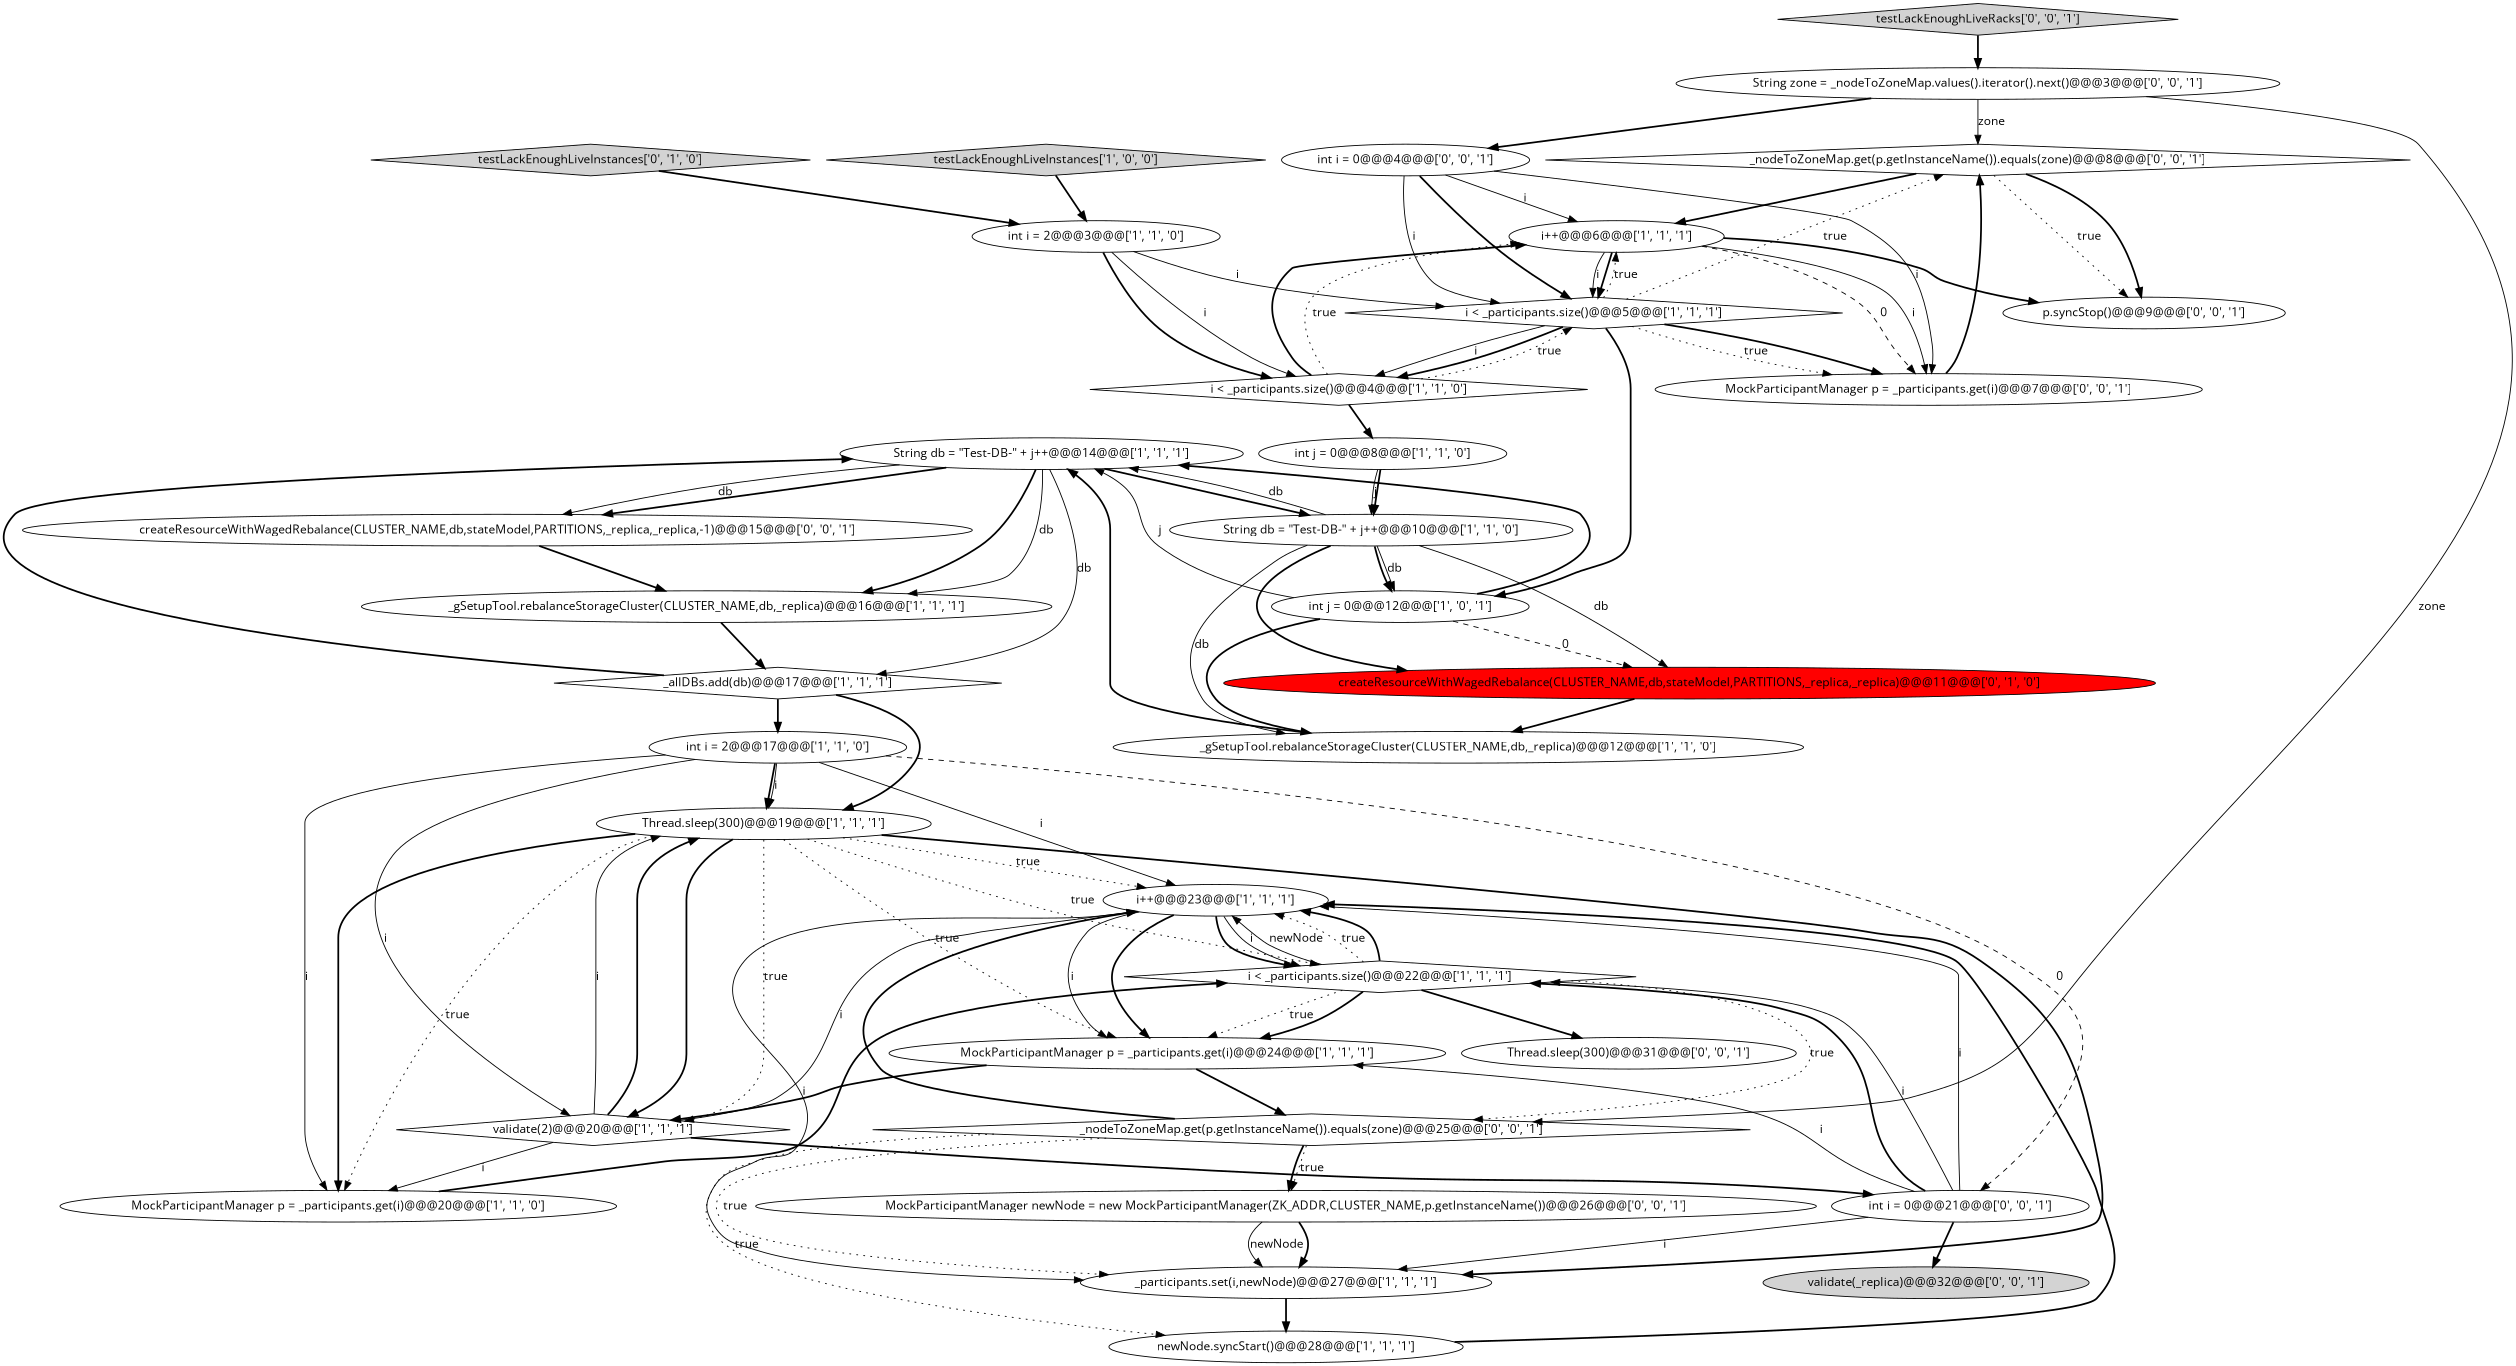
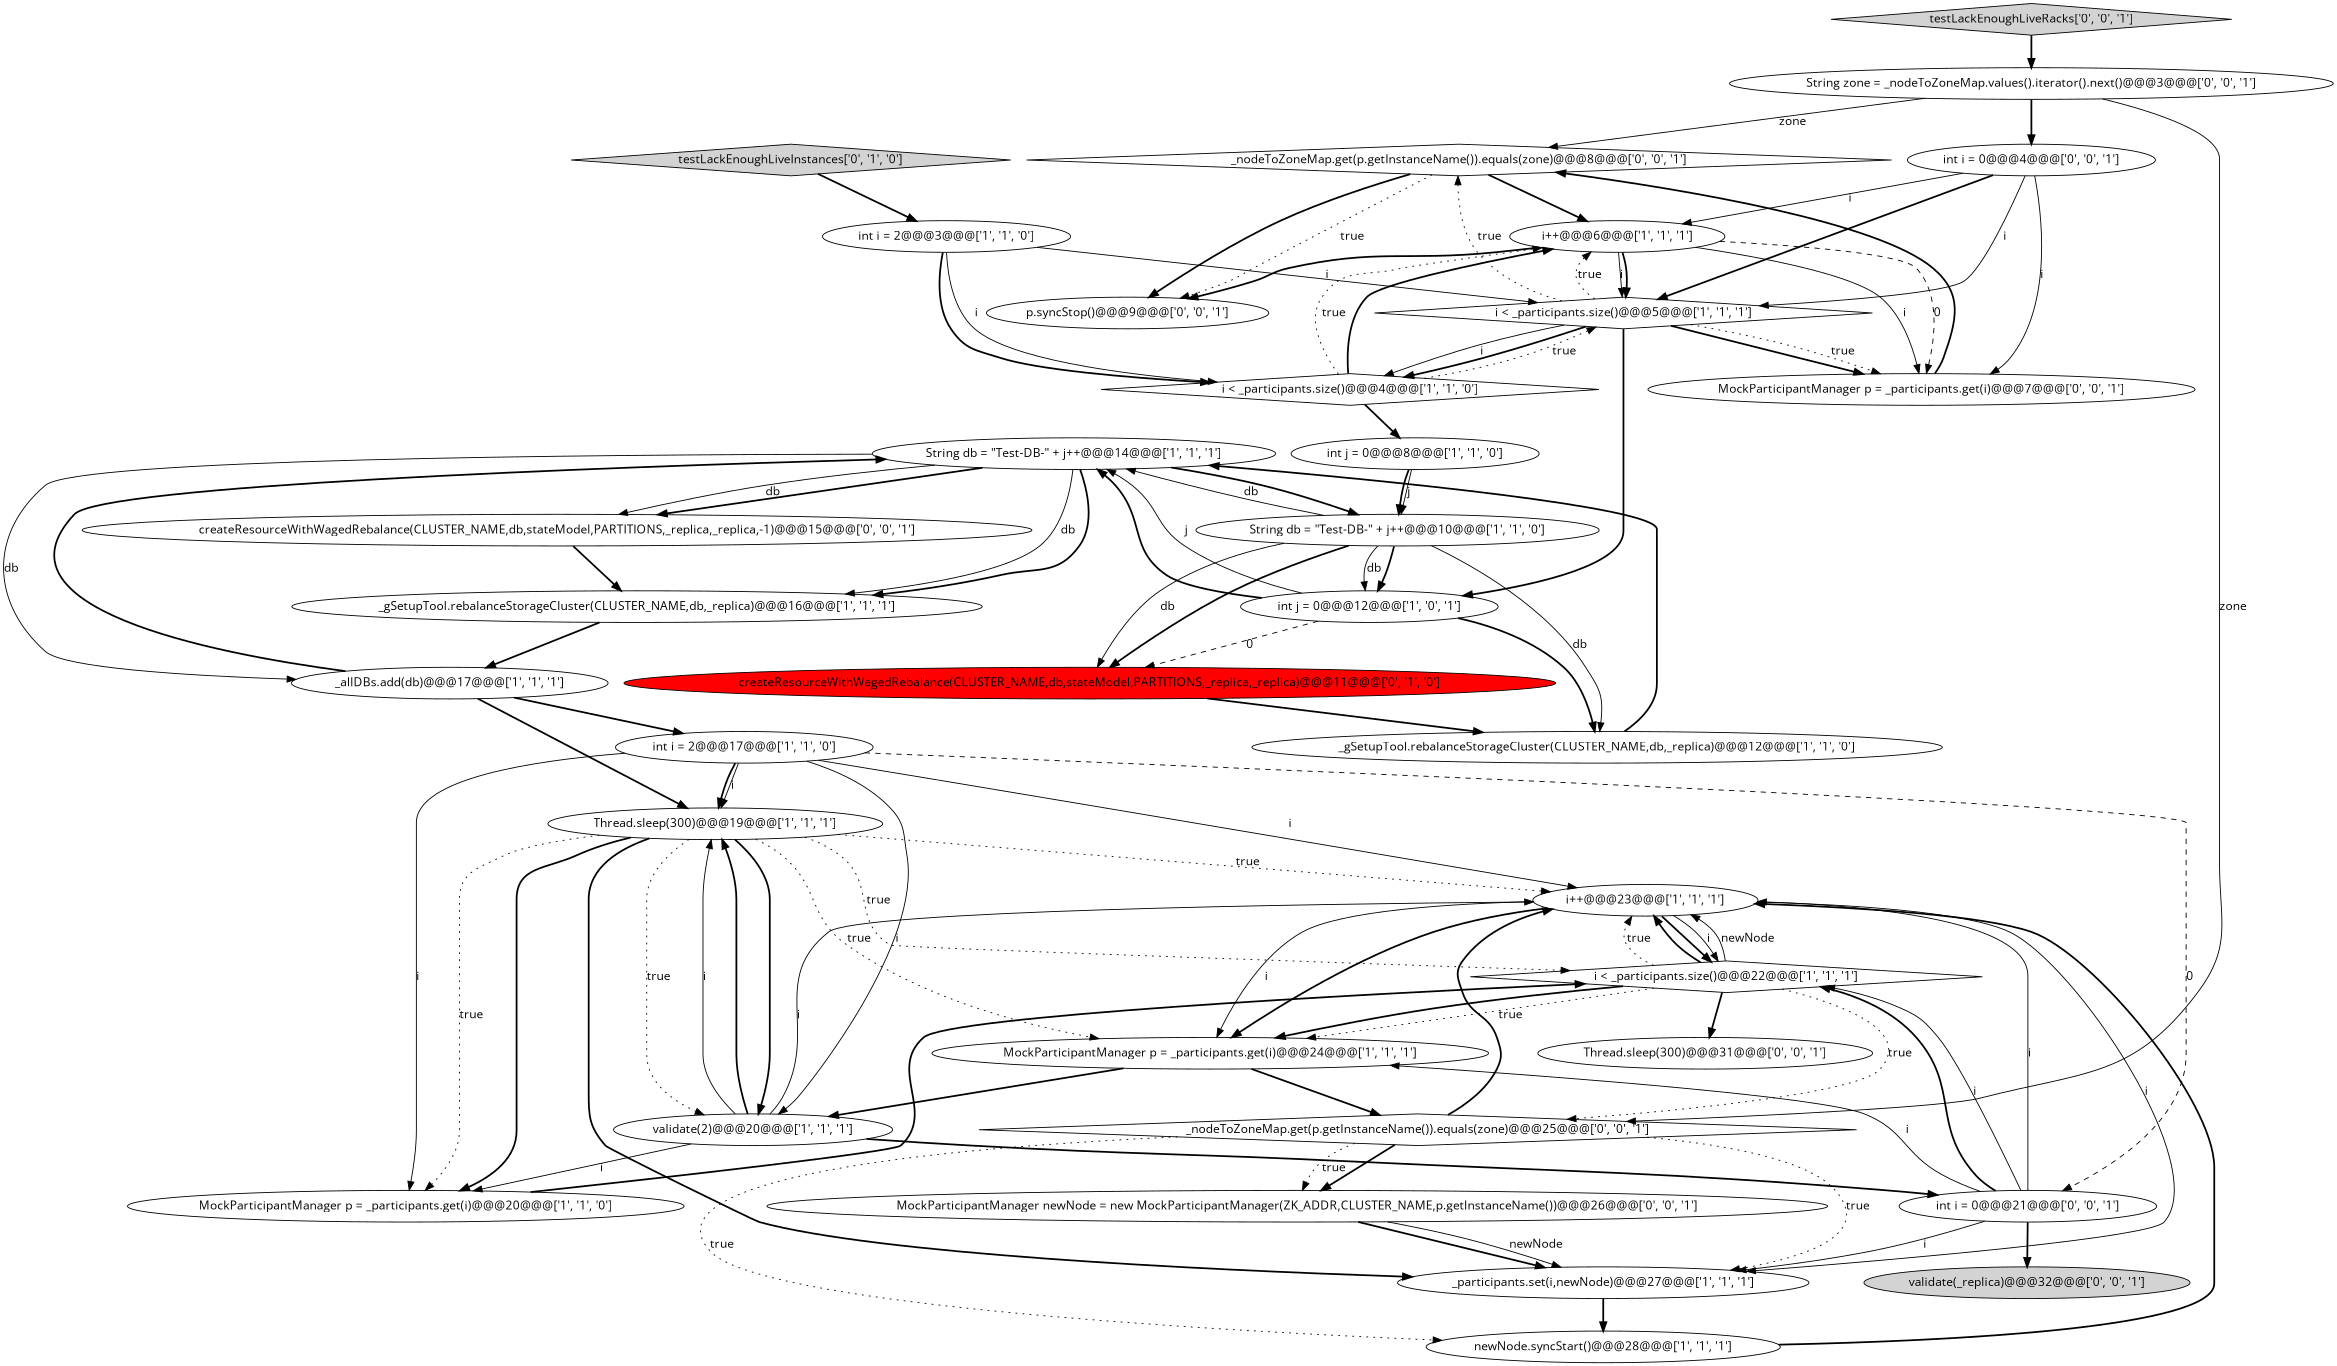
  digraph {
    fontname="Open Sans"
    node [fillcolor=white fontname="Open Sans" shape=ellipse style=filled]
    edge [fontname="Open Sans" style=bold]
    n1 [label="String db = \"Test-DB-\" + j++@@@14@@@['1', '1', '1']"]
-   n2 [label="_allDBs.add(db)@@@17@@@['1', '1', '1']" shape=diamond]
+   n2 [label="_allDBs.add(db)@@@17@@@['1', '1', '1']"]
    n3 [label="String db = \"Test-DB-\" + j++@@@10@@@['1', '1', '0']"]
    n4 [label="_gSetupTool.rebalanceStorageCluster(CLUSTER_NAME,db,_replica)@@@16@@@['1', '1', '1']"]
    n5 [label="createResourceWithWagedRebalance(CLUSTER_NAME,db,stateModel,PARTITIONS,_replica,_replica,-1)@@@15@@@['0', '0', '1']"]
    n6 [label="int i = 2@@@17@@@['1', '1', '0']"]
    n7 [label="Thread.sleep(300)@@@19@@@['1', '1', '1']"]
    n8 [fillcolor=red label="createResourceWithWagedRebalance(CLUSTER_NAME,db,stateModel,PARTITIONS,_replica,_replica)@@@11@@@['0', '1', '0']"]
    n9 [label="_gSetupTool.rebalanceStorageCluster(CLUSTER_NAME,db,_replica)@@@12@@@['1', '1', '0']"]
    n10 [label="int j = 0@@@12@@@['1', '0', '1']"]
    n11 [label="int i = 2@@@3@@@['1', '1', '0']"]
    n12 [label="i < _participants.size()@@@5@@@['1', '1', '1']" shape=diamond]
    n13 [label="i < _participants.size()@@@4@@@['1', '1', '0']" shape=diamond]
    n14 [label="_nodeToZoneMap.get(p.getInstanceName()).equals(zone)@@@8@@@['0', '0', '1']" shape=diamond]
    n15 [label="i++@@@6@@@['1', '1', '1']"]
    n16 [label="MockParticipantManager p = _participants.get(i)@@@7@@@['0', '0', '1']"]
    n17 [label="int j = 0@@@8@@@['1', '1', '0']"]
    n18 [label="Thread.sleep(300)@@@31@@@['0', '0', '1']"]
    n19 [fillcolor=lightgray label="validate(_replica)@@@32@@@['0', '0', '1']"]
-   n20 [fillcolor=lightgray label="testLackEnoughLiveInstances['1', '0', '0']" shape=diamond]
    n21 [label="i++@@@23@@@['1', '1', '1']"]
-   n22 [label="validate(2)@@@20@@@['1', '1', '1']" shape=diamond]
+   n22 [label="validate(2)@@@20@@@['1', '1', '1']"]
    n23 [label="MockParticipantManager p = _participants.get(i)@@@20@@@['1', '1', '0']"]
    n24 [label="int i = 0@@@21@@@['0', '0', '1']"]
    n25 [label="i < _participants.size()@@@22@@@['1', '1', '1']" shape=diamond]
    n26 [label="MockParticipantManager p = _participants.get(i)@@@24@@@['1', '1', '1']"]
    n27 [label="_participants.set(i,newNode)@@@27@@@['1', '1', '1']"]
    n28 [label="p.syncStop()@@@9@@@['0', '0', '1']"]
    n29 [label="int i = 0@@@4@@@['0', '0', '1']"]
    n30 [label="_nodeToZoneMap.get(p.getInstanceName()).equals(zone)@@@25@@@['0', '0', '1']" shape=diamond]
    n31 [label="MockParticipantManager newNode = new MockParticipantManager(ZK_ADDR,CLUSTER_NAME,p.getInstanceName())@@@26@@@['0', '0', '1']"]
    n32 [label="newNode.syncStart()@@@28@@@['1', '1', '1']"]
    n33 [fillcolor=lightgray label="testLackEnoughLiveInstances['0', '1', '0']" shape=diamond]
    n34 [fillcolor=lightgray label="testLackEnoughLiveRacks['0', '0', '1']" shape=diamond]
    n35 [label="String zone = _nodeToZoneMap.values().iterator().next()@@@3@@@['0', '0', '1']"]
    n1 -> n2 [label=db style=solid]
    n1 -> n3
    n1 -> n4 [label=db style=solid]
    n1 -> n4
    n1 -> n5
    n1 -> n5 [label=db style=solid]
    n2 -> n1
    n2 -> n6
    n2 -> n7
    n3 -> n1 [label=db style=solid]
    n3 -> n8
    n3 -> n8 [label=db style=solid]
    n3 -> n9 [label=db style=solid]
    n3 -> n10
    n3 -> n10 [label=db style=solid]
    n4 -> n2
    n5 -> n4
    n6 -> n7
    n6 -> n7 [label=i style=solid]
    n6 -> n21 [label=i style=solid]
    n6 -> n22 [label=i style=solid]
    n6 -> n23 [label=i style=solid]
    n6 -> n24 [label=0 style=dashed]
    n7 -> n21 [label=true style=dotted]
    n7 -> n22
    n7 -> n22 [label=true style=dotted]
    n7 -> n23 [label=true style=dotted]
    n7 -> n23
    n7 -> n25 [label=true style=dotted]
    n7 -> n26 [label=true style=dotted]
    n7 -> n27
    n8 -> n9
    n9 -> n1
    n10 -> n1
    n10 -> n1 [label=j style=solid]
    n10 -> n8 [label=0 style=dashed]
    n10 -> n9
    n11 -> n12 [label=i style=solid]
    n11 -> n13 [label=i style=solid]
    n11 -> n13
    n12 -> n10
    n12 -> n13 [label=i style=solid]
    n12 -> n13
    n12 -> n14 [label=true style=dotted]
    n12 -> n15 [label=true style=dotted]
    n12 -> n16
    n12 -> n16 [label=true style=dotted]
    n13 -> n12 [label=true style=dotted]
    n13 -> n15
    n13 -> n15 [label=true style=dotted]
    n13 -> n17
    n14 -> n15
    n14 -> n28 [label=true style=dotted]
    n14 -> n28
    n15 -> n12
    n15 -> n12 [label=i style=solid]
    n15 -> n16 [label=0 style=dashed]
    n15 -> n16 [label=i style=solid]
    n15 -> n28
    n16 -> n14
    n17 -> n3
    n17 -> n3 [label=j style=solid]
-   n20 -> n11
    n21 -> n25
    n21 -> n25 [label=i style=solid]
    n21 -> n26 [label=i style=solid]
    n21 -> n26
    n21 -> n27 [label=i style=solid]
    n22 -> n7 [label=i style=solid]
    n22 -> n7
    n22 -> n21 [label=i style=solid]
    n22 -> n23 [label=i style=solid]
    n22 -> n24
    n23 -> n25
    n24 -> n19
    n24 -> n21 [label=i style=solid]
    n24 -> n25
    n24 -> n25 [label=i style=solid]
    n24 -> n26 [label=i style=solid]
    n24 -> n27 [label=i style=solid]
    n25 -> n18
    n25 -> n21 [label=newNode style=solid]
    n25 -> n21 [label=true style=dotted]
    n25 -> n21
    n25 -> n26 [label=true style=dotted]
    n25 -> n26
    n25 -> n30 [label=true style=dotted]
    n26 -> n22
    n26 -> n30
    n27 -> n32
    n29 -> n12 [label=i style=solid]
    n29 -> n12
    n29 -> n15 [label=i style=solid]
    n29 -> n16 [label=i style=solid]
    n30 -> n21
    n30 -> n27 [label=true style=dotted]
    n30 -> n31
    n30 -> n31 [label=true style=dotted]
    n30 -> n32 [label=true style=dotted]
    n31 -> n27
    n31 -> n27 [label=newNode style=solid]
    n32 -> n21
    n33 -> n11
    n34 -> n35
    n35 -> n14 [label=zone style=solid]
    n35 -> n29
    n35 -> n30 [label=zone style=solid]
  }
